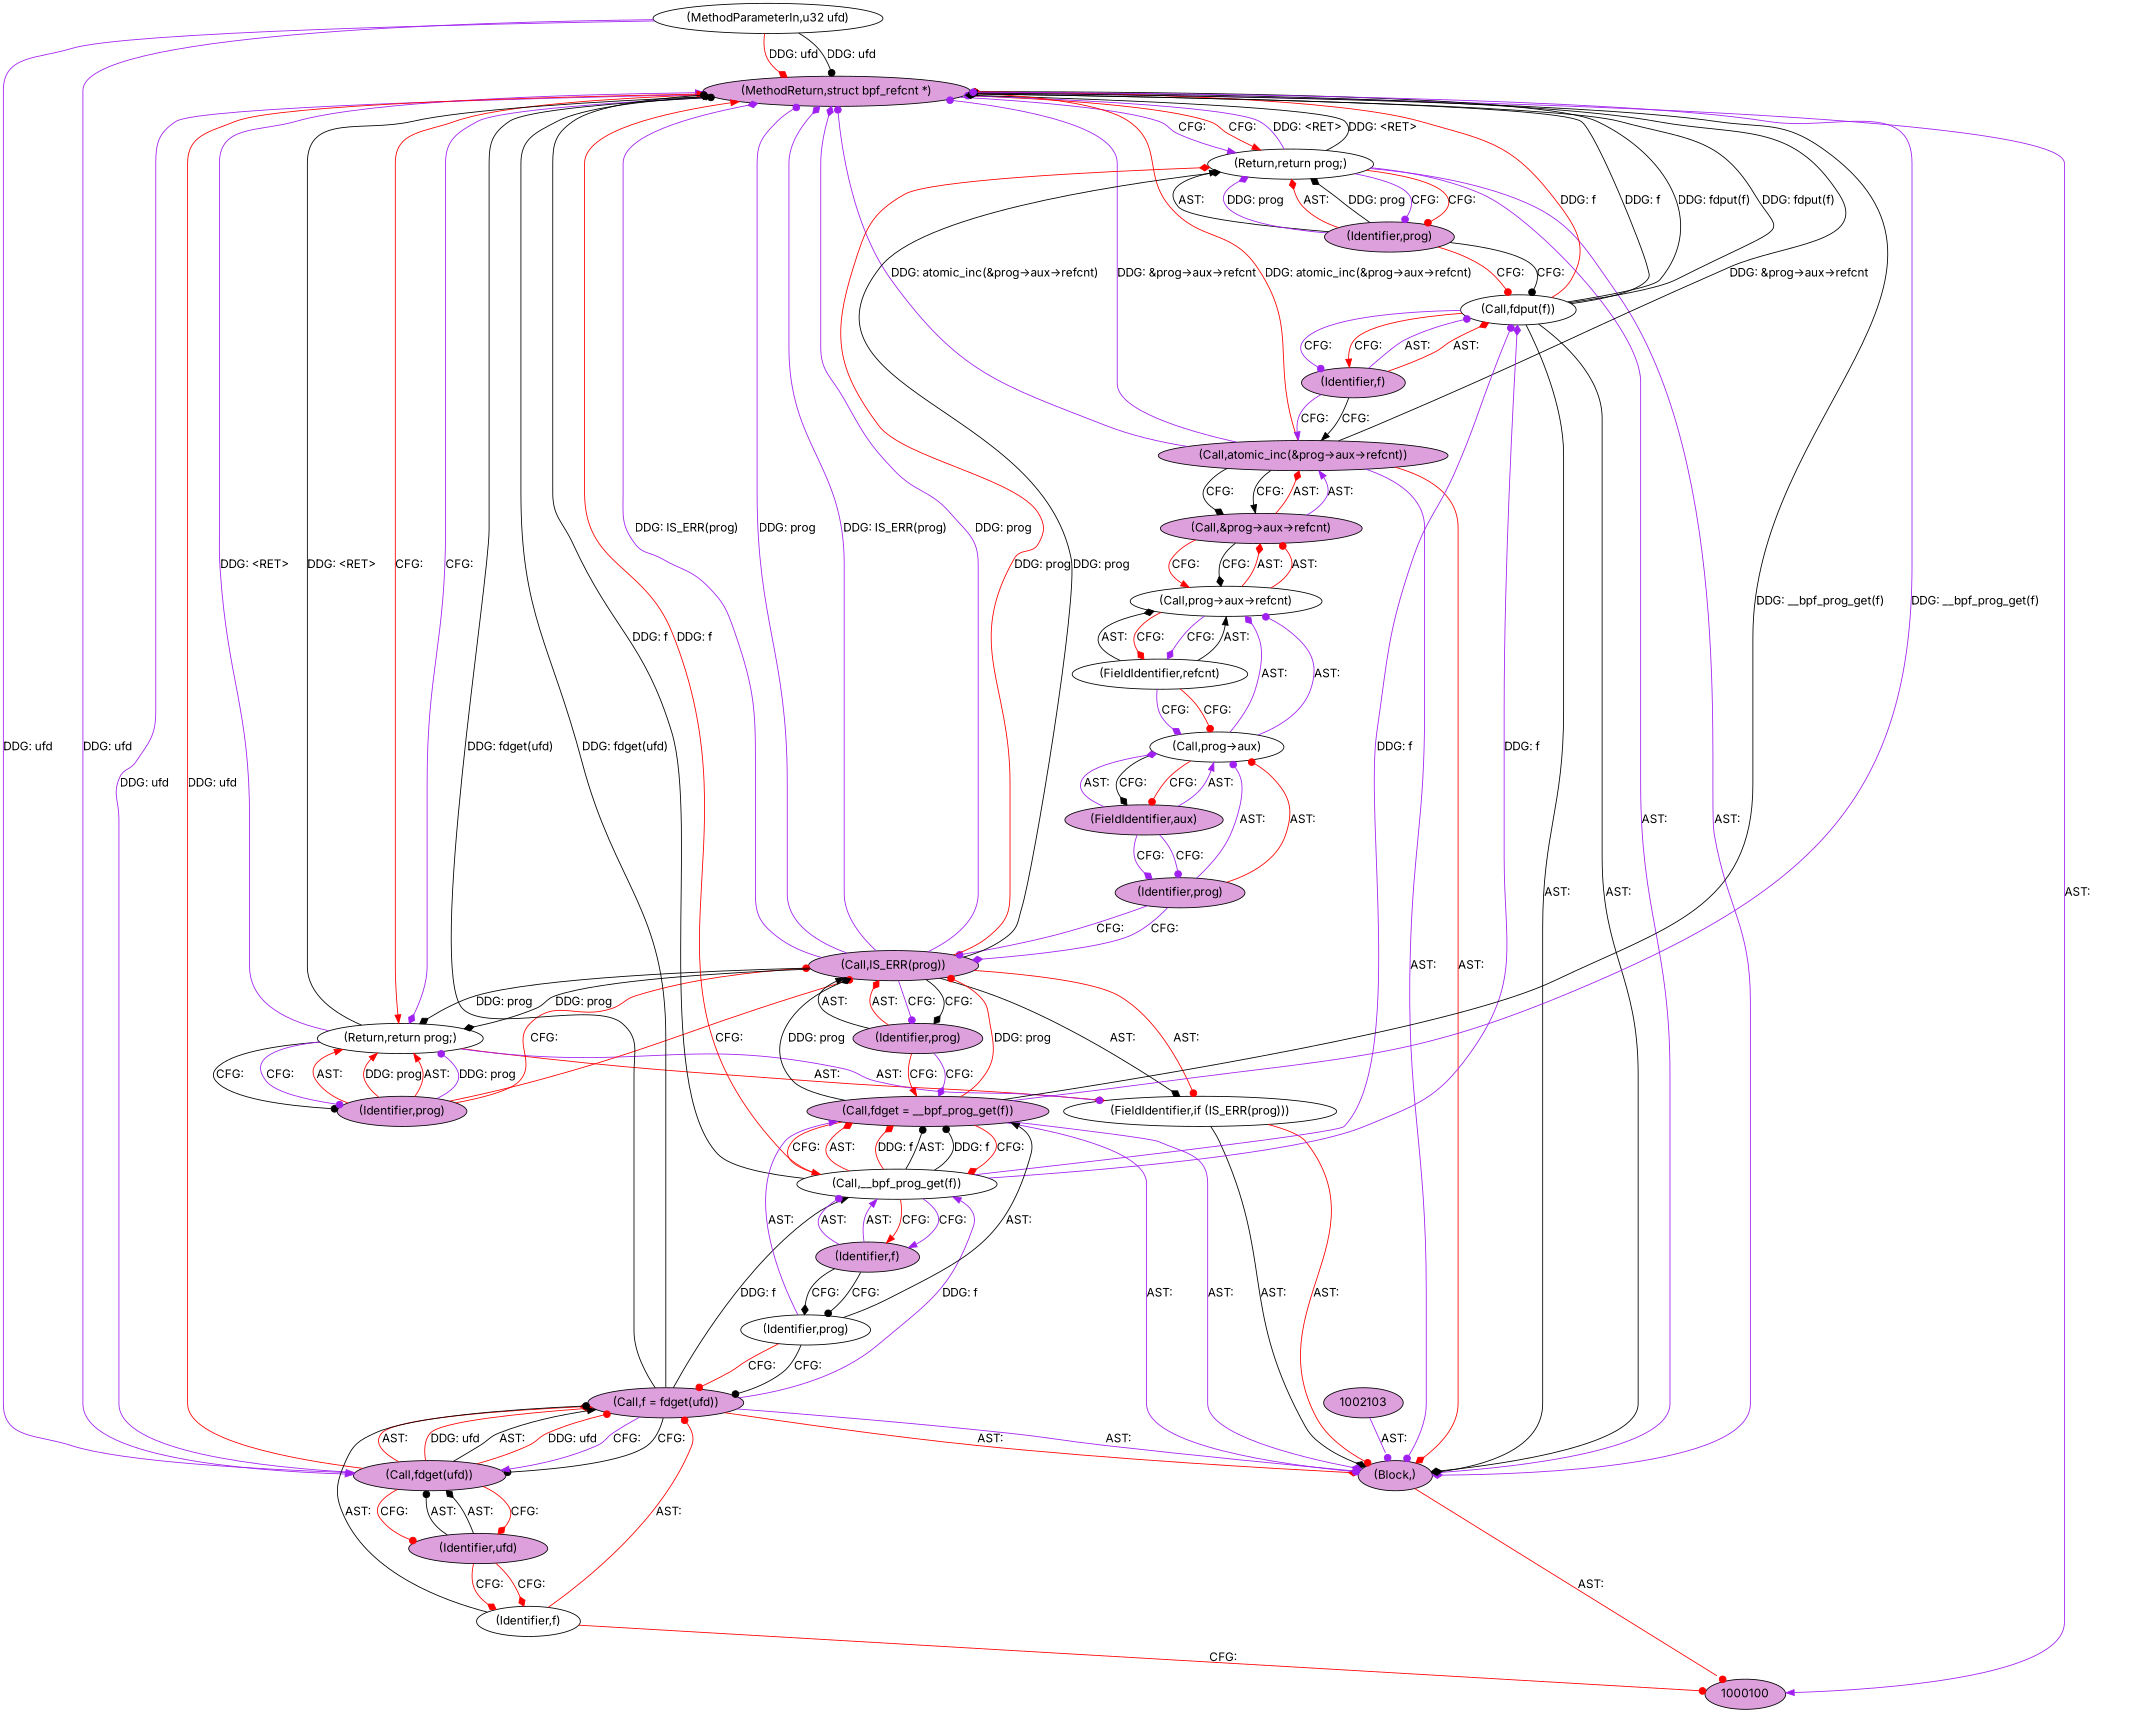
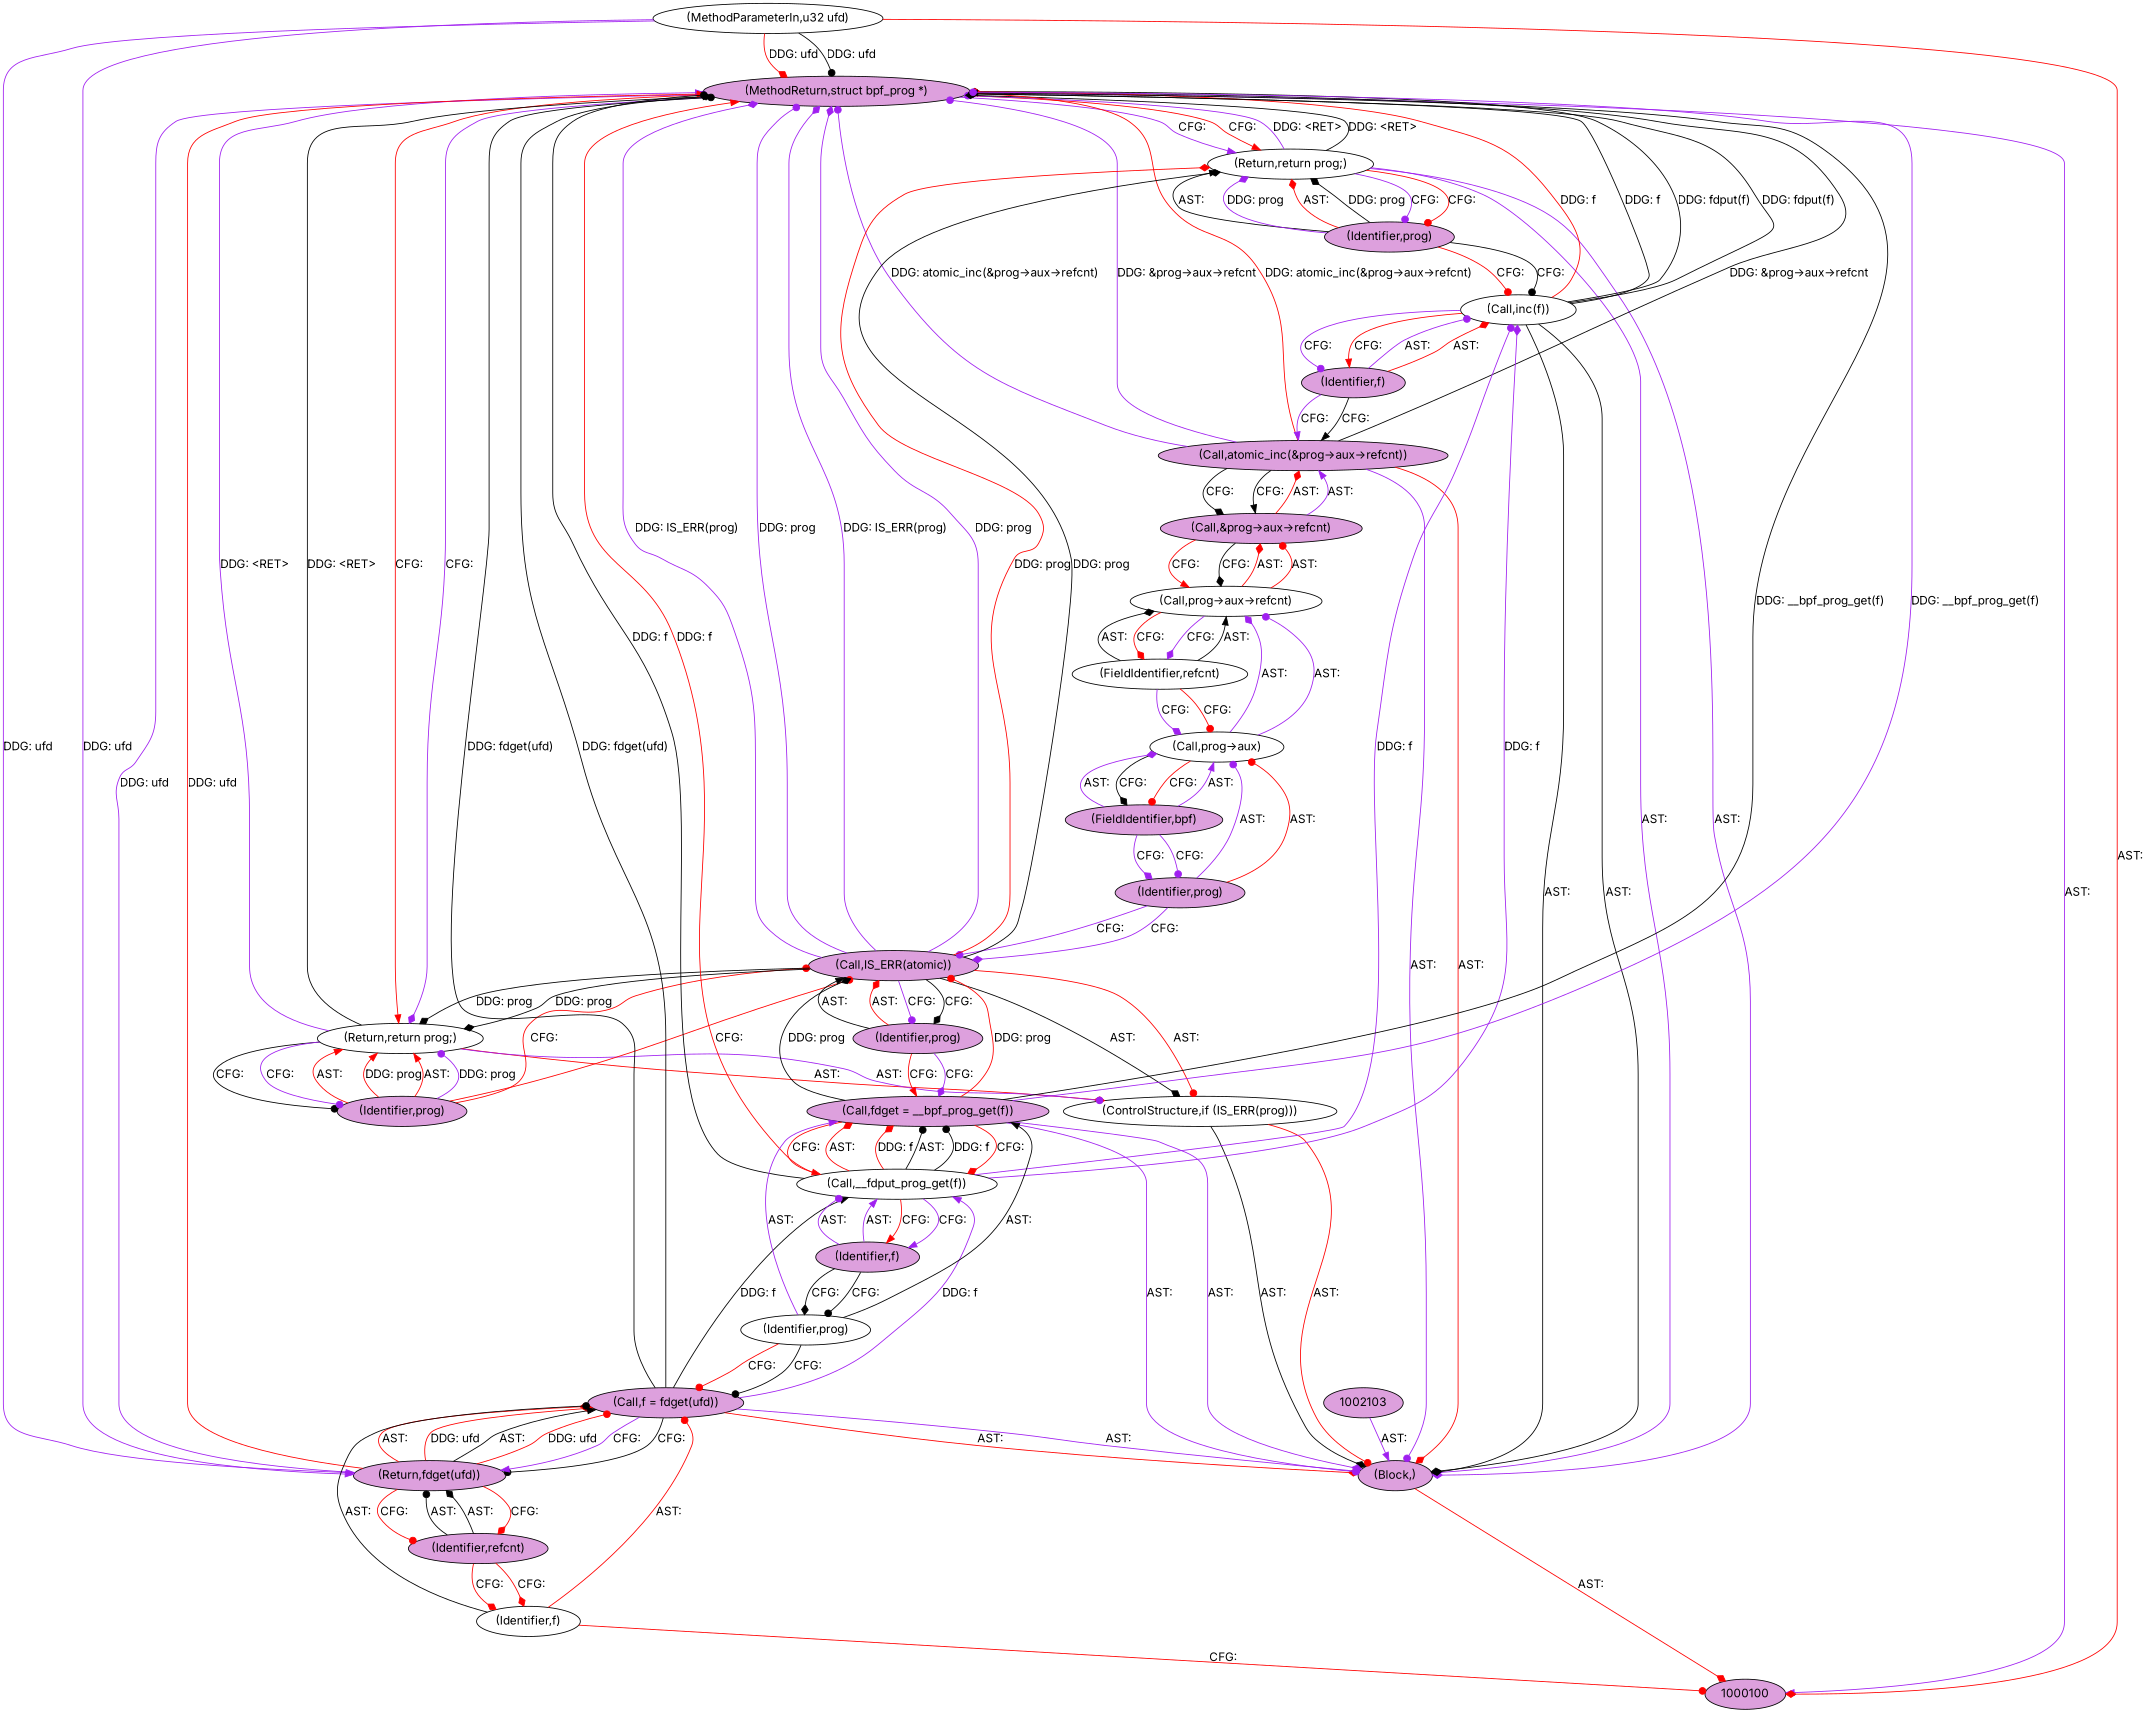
  digraph {
    fontname=Inter
    node [fillcolor=plum fontname=Inter style=filled]
    edge [arrowhead=diamond color=purple fontname=Inter]
-   n1 [label="(MethodReturn,struct bpf_refcnt *)"]
+   n1 [label="(MethodReturn,struct bpf_prog *)"]
    n2 [fillcolor=white label="(Return,return prog;)"]
    n3 [fillcolor=white label="(Return,return prog;)"]
    1000100
    n5 [label="(Block,)"]
    n6 [label="(Identifier,prog)"]
-   n7 [fillcolor=white label="(FieldIdentifier,if (IS_ERR(prog)))"]
+   n7 [fillcolor=white label="(ControlStructure,if (IS_ERR(prog)))"]
    n8 [label="(Identifier,prog)"]
    n9 [fillcolor=white label="(MethodParameterIn,u32 ufd)"]
-   n10 [label="(Call,fdget(ufd))"]
+   n10 [label="(Return,fdget(ufd))"]
    n11 [label="(Call,f = fdget(ufd))"]
-   n12 [label="(Identifier,ufd)"]
+   n12 [label="(Identifier,refcnt)"]
    n13 [label="(Call,atomic_inc(&prog->aux->refcnt))"]
    n14 [label="(Call,&prog->aux->refcnt)"]
    n15 [fillcolor=white label="(Call,prog->aux->refcnt)"]
    n16 [fillcolor=white label="(FieldIdentifier,refcnt)"]
    n17 [fillcolor=white label="(Call,prog->aux)"]
-   n18 [label="(FieldIdentifier,aux)"]
+   n18 [label="(FieldIdentifier,bpf)"]
    n19 [label="(Identifier,prog)"]
-   n20 [label="(Call,IS_ERR(prog))"]
+   n20 [label="(Call,IS_ERR(atomic))"]
    n21 [label="(Identifier,prog)"]
-   n22 [fillcolor=white label="(Call,fdput(f))"]
+   n22 [fillcolor=white label="(Call,inc(f))"]
    n23 [label="(Identifier,f)"]
-   n24 [fillcolor=white label="(Call,__bpf_prog_get(f))"]
+   n24 [fillcolor=white label="(Call,__fdput_prog_get(f))"]
    n25 [label="(Call,fdget = __bpf_prog_get(f))"]
    n26 [label="(Identifier,f)"]
    n27 [fillcolor=white label="(Identifier,f)"]
    n28 [fillcolor=white label="(Identifier,prog)"]
    n29 [label=1002103]
    n1 -> n2 [arrowhead=normal label="CFG: "]
    n1 -> n2 [arrowhead=normal color=red label="CFG: "]
    n1 -> n3 [label="CFG: "]
    n1 -> n3 [arrowhead=normal color=red label="CFG: "]
    n1 -> 1000100 [arrowhead=normal label="AST: "]
    n2 -> n1 [arrowhead=dot label="DDG: <RET>"]
    n2 -> n1 [color=black label="DDG: <RET>"]
    n2 -> n5 [label="AST: "]
    n2 -> n5 [label="AST: "]
    n2 -> n6 [arrowhead=dot label="CFG: "]
    n2 -> n6 [arrowhead=dot color=red label="CFG: "]
    n3 -> n1 [arrowhead=normal label="DDG: <RET>"]
    n3 -> n1 [arrowhead=normal color=black label="DDG: <RET>"]
    n3 -> n7 [color=red label="AST: "]
    n3 -> n7 [arrowhead=dot label="AST: "]
    n3 -> n8 [arrowhead=dot color=black label="CFG: "]
    n3 -> n8 [arrowhead=dot label="CFG: "]
-   n5 -> 1000100 [arrowhead=dot color=red label="AST: "]
+   n5 -> 1000100 [color=red label="AST: "]
    n6 -> n2 [arrowhead=normal color=black label="AST: "]
    n6 -> n2 [label="DDG: prog"]
    n6 -> n2 [color=red label="AST: "]
    n6 -> n2 [color=black label="DDG: prog"]
    n6 -> n22 [arrowhead=dot color=black label="CFG: "]
    n6 -> n22 [arrowhead=dot color=red label="CFG: "]
    n7 -> n5 [arrowhead=dot color=red label="AST: "]
    n7 -> n5 [color=black label="AST: "]
    n8 -> n3 [arrowhead=normal color=red label="AST: "]
    n8 -> n3 [arrowhead=normal color=red label="DDG: prog"]
    n8 -> n3 [arrowhead=normal color=red label="AST: "]
    n8 -> n3 [arrowhead=dot label="DDG: prog"]
    n8 -> n20 [arrowhead=dot color=red label="CFG: "]
    n8 -> n20 [arrowhead=dot color=red label="CFG: "]
    n9 -> n1 [color=red label="DDG: ufd"]
    n9 -> n1 [arrowhead=dot color=black label="DDG: ufd"]
+   n9 -> 1000100 [color=red label="AST: "]
    n9 -> n10 [arrowhead=normal label="DDG: ufd"]
    n9 -> n10 [arrowhead=normal label="DDG: ufd"]
    n10 -> n1 [arrowhead=dot label="DDG: ufd"]
    n10 -> n1 [arrowhead=normal color=red label="DDG: ufd"]
    n10 -> n11 [color=red label="AST: "]
    n10 -> n11 [color=red label="DDG: ufd"]
    n10 -> n11 [arrowhead=normal color=black label="AST: "]
    n10 -> n11 [arrowhead=dot color=red label="DDG: ufd"]
    n10 -> n12 [color=red label="CFG: "]
    n10 -> n12 [arrowhead=dot color=red label="CFG: "]
    n11 -> n1 [arrowhead=dot color=black label="DDG: fdget(ufd)"]
    n11 -> n1 [color=black label="DDG: fdget(ufd)"]
    n11 -> n5 [color=red label="AST: "]
    n11 -> n5 [arrowhead=dot label="AST: "]
    n11 -> n10 [arrowhead=dot color=black label="CFG: "]
    n11 -> n10 [arrowhead=normal label="CFG: "]
    n11 -> n24 [arrowhead=normal label="DDG: f"]
    n11 -> n24 [arrowhead=normal color=black label="DDG: f"]
    n12 -> n10 [arrowhead=dot color=black label="AST: "]
    n12 -> n10 [color=black label="AST: "]
    n12 -> n27 [color=red label="CFG: "]
    n12 -> n27 [color=red label="CFG: "]
    n13 -> n1 [color=red label="DDG: atomic_inc(&prog->aux->refcnt)"]
    n13 -> n1 [color=black label="DDG: &prog->aux->refcnt"]
    n13 -> n1 [arrowhead=dot label="DDG: atomic_inc(&prog->aux->refcnt)"]
    n13 -> n1 [arrowhead=dot label="DDG: &prog->aux->refcnt"]
    n13 -> n5 [arrowhead=dot label="AST: "]
    n13 -> n5 [color=red label="AST: "]
    n13 -> n14 [color=black label="CFG: "]
    n13 -> n14 [arrowhead=normal color=black label="CFG: "]
    n14 -> n13 [color=red label="AST: "]
    n14 -> n13 [arrowhead=normal label="AST: "]
    n14 -> n15 [arrowhead=normal color=red label="CFG: "]
    n14 -> n15 [color=black label="CFG: "]
    n15 -> n14 [color=red label="AST: "]
    n15 -> n14 [arrowhead=dot color=red label="AST: "]
    n15 -> n16 [color=red label="CFG: "]
    n15 -> n16 [label="CFG: "]
    n16 -> n15 [arrowhead=normal color=black label="AST: "]
    n16 -> n15 [color=black label="AST: "]
    n16 -> n17 [arrowhead=dot color=red label="CFG: "]
    n16 -> n17 [label="CFG: "]
    n17 -> n15 [arrowhead=dot label="AST: "]
    n17 -> n15 [label="AST: "]
    n17 -> n18 [color=black label="CFG: "]
    n17 -> n18 [arrowhead=dot color=red label="CFG: "]
    n18 -> n17 [arrowhead=normal label="AST: "]
    n18 -> n17 [label="AST: "]
    n18 -> n19 [arrowhead=dot label="CFG: "]
    n18 -> n19 [label="CFG: "]
    n19 -> n17 [arrowhead=dot color=red label="AST: "]
    n19 -> n17 [arrowhead=dot label="AST: "]
    n19 -> n20 [arrowhead=dot label="CFG: "]
    n19 -> n20 [label="CFG: "]
    n20 -> n1 [label="DDG: IS_ERR(prog)"]
    n20 -> n1 [arrowhead=dot label="DDG: prog"]
    n20 -> n1 [label="DDG: IS_ERR(prog)"]
    n20 -> n1 [label="DDG: prog"]
    n20 -> n2 [color=red label="DDG: prog"]
    n20 -> n2 [color=black label="DDG: prog"]
    n20 -> n3 [color=black label="DDG: prog"]
    n20 -> n3 [color=black label="DDG: prog"]
    n20 -> n7 [arrowhead=dot color=red label="AST: "]
    n20 -> n7 [color=black label="AST: "]
    n20 -> n21 [arrowhead=dot label="CFG: "]
    n20 -> n21 [color=black label="CFG: "]
    n21 -> n20 [arrowhead=normal color=black label="AST: "]
    n21 -> n20 [color=red label="AST: "]
    n21 -> n25 [label="CFG: "]
    n21 -> n25 [arrowhead=normal color=red label="CFG: "]
    n22 -> n1 [arrowhead=dot color=black label="DDG: f"]
    n22 -> n1 [color=black label="DDG: fdput(f)"]
    n22 -> n1 [color=red label="DDG: f"]
    n22 -> n1 [color=black label="DDG: fdput(f)"]
    n22 -> n5 [color=black label="AST: "]
    n22 -> n5 [color=black label="AST: "]
    n22 -> n23 [arrowhead=dot label="CFG: "]
    n22 -> n23 [arrowhead=normal color=red label="CFG: "]
    n23 -> n13 [arrowhead=normal color=black label="CFG: "]
    n23 -> n13 [arrowhead=normal label="CFG: "]
    n23 -> n22 [arrowhead=dot label="AST: "]
    n23 -> n22 [color=red label="AST: "]
    n24 -> n1 [arrowhead=dot color=black label="DDG: f"]
    n24 -> n1 [arrowhead=normal color=red label="DDG: f"]
    n24 -> n22 [arrowhead=dot label="DDG: f"]
    n24 -> n22 [label="DDG: f"]
    n24 -> n25 [color=red label="AST: "]
    n24 -> n25 [color=red label="DDG: f"]
    n24 -> n25 [arrowhead=dot color=black label="AST: "]
    n24 -> n25 [arrowhead=dot color=black label="DDG: f"]
    n24 -> n26 [arrowhead=normal color=red label="CFG: "]
    n24 -> n26 [arrowhead=normal label="CFG: "]
    n25 -> n1 [arrowhead=normal color=black label="DDG: __bpf_prog_get(f)"]
    n25 -> n1 [arrowhead=dot label="DDG: __bpf_prog_get(f)"]
    n25 -> n5 [label="AST: "]
    n25 -> n5 [arrowhead=dot label="AST: "]
    n25 -> n20 [arrowhead=dot color=red label="DDG: prog"]
    n25 -> n20 [color=black label="DDG: prog"]
    n25 -> n24 [arrowhead=normal color=red label="CFG: "]
    n25 -> n24 [color=red label="CFG: "]
    n26 -> n24 [arrowhead=dot label="AST: "]
    n26 -> n24 [arrowhead=normal label="AST: "]
    n26 -> n28 [color=black label="CFG: "]
    n26 -> n28 [arrowhead=dot color=black label="CFG: "]
    n27 -> 1000100 [arrowhead=dot color=red label="CFG: "]
    n27 -> n11 [arrowhead=dot color=black label="AST: "]
    n27 -> n11 [arrowhead=dot color=red label="AST: "]
    n28 -> n11 [arrowhead=dot color=black label="CFG: "]
    n28 -> n11 [arrowhead=dot color=red label="CFG: "]
    n28 -> n25 [arrowhead=normal color=black label="AST: "]
    n28 -> n25 [arrowhead=normal label="AST: "]
-   n29 -> n5 [arrowhead=dot label="AST: "]
+   n29 -> n5 [arrowhead=normal label="AST: "]
  }
